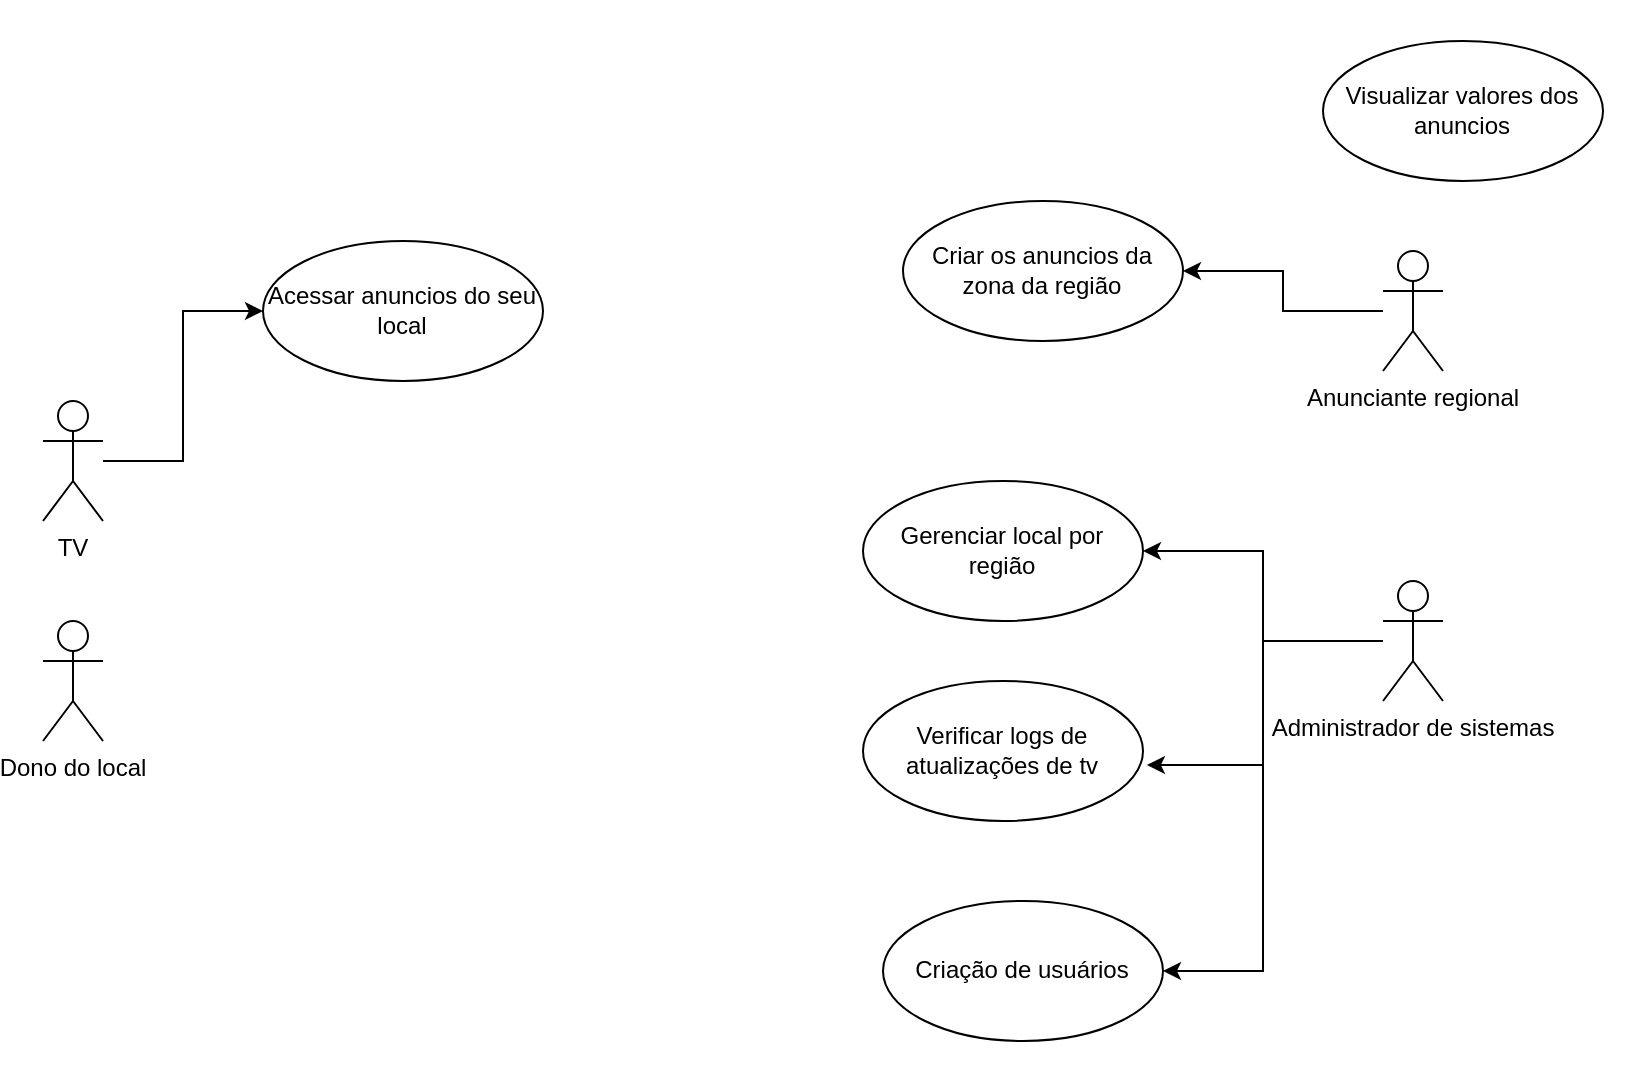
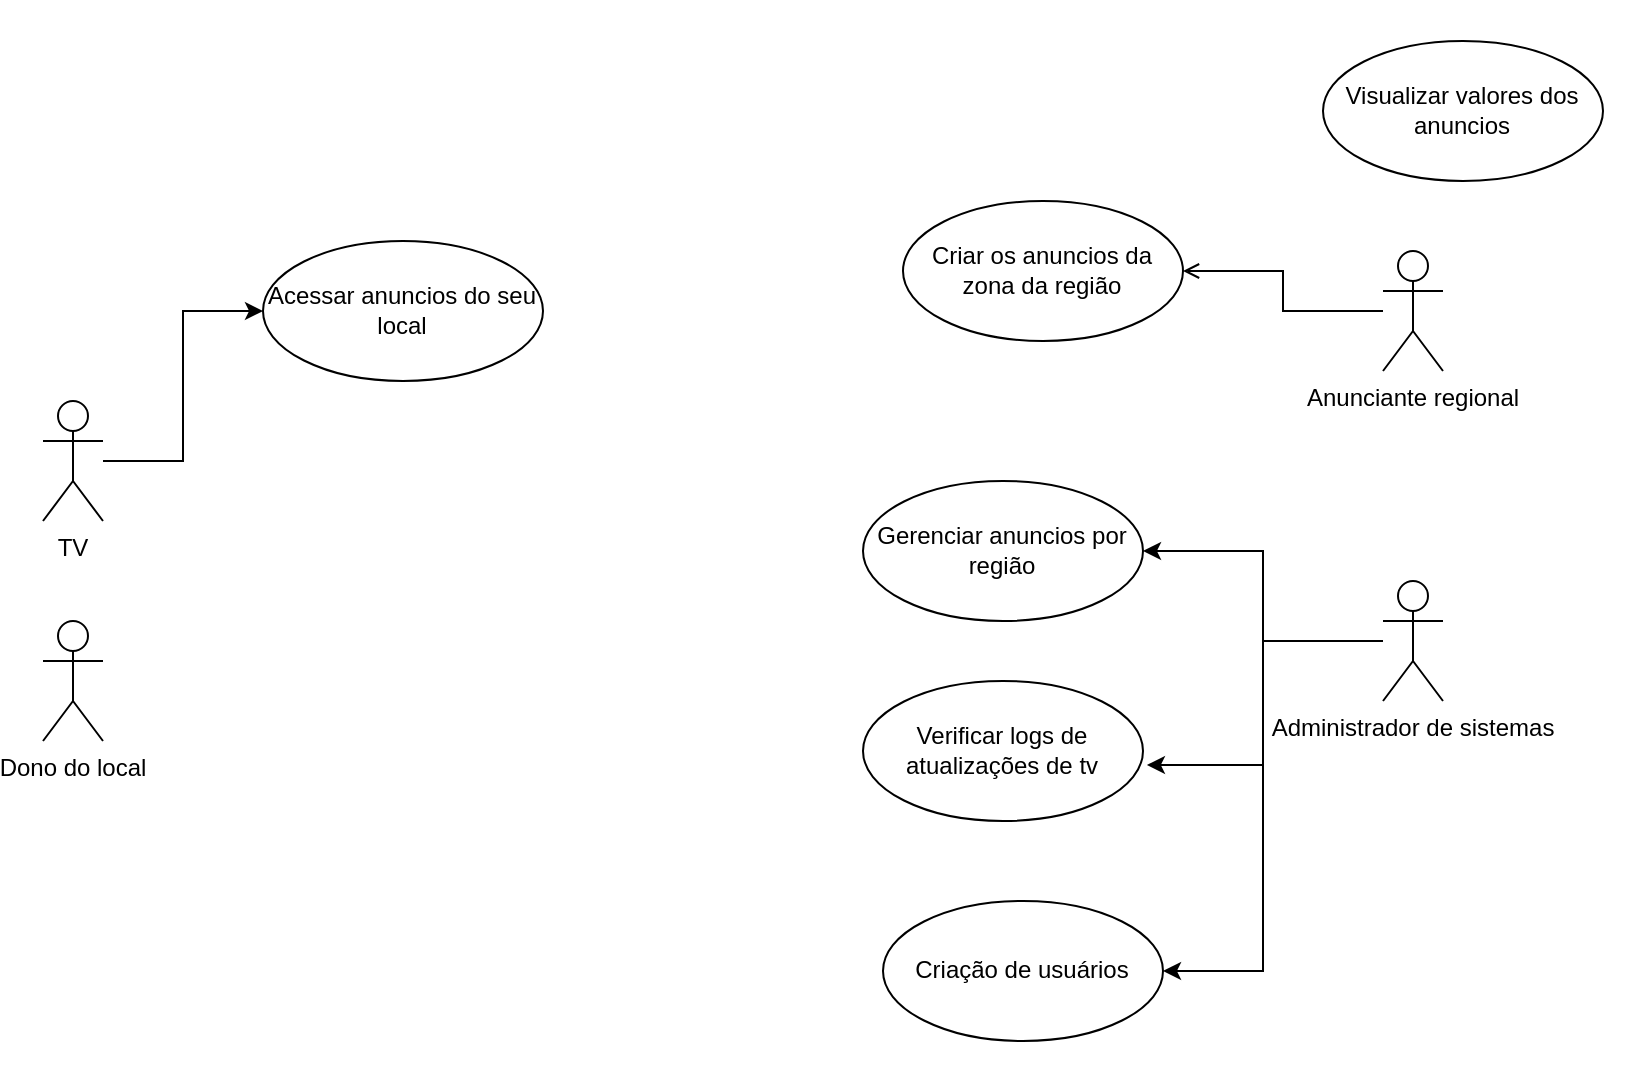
  <mxCell id="0" />
  <mxCell id="1" parent="0" />
  <mxCell id="2" style="edgeStyle=orthogonalEdgeStyle;rounded=0;orthogonalLoop=1;jettySize=auto;html=1;entryX=0;entryY=0.5;entryDx=0;entryDy=0;" edge="1" parent="1" source="3" target="4"><mxGeometry relative="1" as="geometry" /></mxCell>
  <mxCell id="3" value="TV" style="shape=umlActor;verticalLabelPosition=bottom;verticalAlign=top;html=1;" vertex="1" parent="1"><mxGeometry x="20" y="200" width="30" height="60" as="geometry" /></mxCell>
  <mxCell id="4" value="Acessar anuncios do seu local" style="ellipse;whiteSpace=wrap;html=1;" vertex="1" parent="1"><mxGeometry x="130" y="120" width="140" height="70" as="geometry" /></mxCell>
  <mxCell id="5" value="Dono do local" style="shape=umlActor;verticalLabelPosition=bottom;verticalAlign=top;html=1;" vertex="1" parent="1"><mxGeometry x="20" y="310" width="30" height="60" as="geometry" /></mxCell>
- <mxCell id="6" style="edgeStyle=orthogonalEdgeStyle;rounded=0;orthogonalLoop=1;jettySize=auto;html=1;entryX=1;entryY=0.5;entryDx=0;entryDy=0;" edge="1" parent="1" source="7" target="8"><mxGeometry relative="1" as="geometry" /></mxCell>
+ <mxCell id="6" style="edgeStyle=orthogonalEdgeStyle;rounded=0;orthogonalLoop=1;jettySize=auto;html=1;entryX=1;entryY=0.5;entryDx=0;entryDy=0;endArrow=open;" edge="1" parent="1" source="7" target="8"><mxGeometry relative="1" as="geometry" /></mxCell>
  <mxCell id="7" value="Anunciante regional&lt;div&gt;&lt;br&gt;&lt;/div&gt;" style="shape=umlActor;verticalLabelPosition=bottom;verticalAlign=top;html=1;" vertex="1" parent="1"><mxGeometry x="690" y="125" width="30" height="60" as="geometry" /></mxCell>
  <mxCell id="8" value="Criar os anuncios da zona da região" style="ellipse;whiteSpace=wrap;html=1;" vertex="1" parent="1"><mxGeometry x="450" y="100" width="140" height="70" as="geometry" /></mxCell>
  <mxCell id="9" style="edgeStyle=orthogonalEdgeStyle;rounded=0;orthogonalLoop=1;jettySize=auto;html=1;" edge="1" parent="1" source="11" target="12"><mxGeometry relative="1" as="geometry" /></mxCell>
  <mxCell id="10" style="edgeStyle=orthogonalEdgeStyle;rounded=0;orthogonalLoop=1;jettySize=auto;html=1;entryX=1;entryY=0.5;entryDx=0;entryDy=0;" edge="1" parent="1" source="11" target="15"><mxGeometry relative="1" as="geometry"><Array as="points"><mxPoint x="630" y="320" /><mxPoint x="630" y="485" /></Array></mxGeometry></mxCell>
  <mxCell id="11" value="Administrador de sistemas" style="shape=umlActor;verticalLabelPosition=bottom;verticalAlign=top;html=1;" vertex="1" parent="1"><mxGeometry x="690" y="290" width="30" height="60" as="geometry" /></mxCell>
- <mxCell id="12" value="Gerenciar local por região" style="ellipse;whiteSpace=wrap;html=1;" vertex="1" parent="1"><mxGeometry x="430" y="240" width="140" height="70" as="geometry" /></mxCell>
+ <mxCell id="12" value="Gerenciar anuncios por região" style="ellipse;whiteSpace=wrap;html=1;" vertex="1" parent="1"><mxGeometry x="430" y="240" width="140" height="70" as="geometry" /></mxCell>
  <mxCell id="13" value="Verificar logs de atualizações de tv" style="ellipse;whiteSpace=wrap;html=1;" vertex="1" parent="1"><mxGeometry x="430" y="340" width="140" height="70" as="geometry" /></mxCell>
  <mxCell id="14" style="edgeStyle=orthogonalEdgeStyle;rounded=0;orthogonalLoop=1;jettySize=auto;html=1;entryX=1.014;entryY=0.6;entryDx=0;entryDy=0;entryPerimeter=0;" edge="1" parent="1" source="11" target="13"><mxGeometry relative="1" as="geometry" /></mxCell>
  <mxCell id="15" value="Criação de usuários" style="ellipse;whiteSpace=wrap;html=1;" vertex="1" parent="1"><mxGeometry x="440" y="450" width="140" height="70" as="geometry" /></mxCell>
  <mxCell id="16" value="Visualizar valores dos anuncios" style="ellipse;whiteSpace=wrap;html=1;" vertex="1" parent="1"><mxGeometry x="660" width="140" height="70" as="geometry" y="20" /></mxCell>
